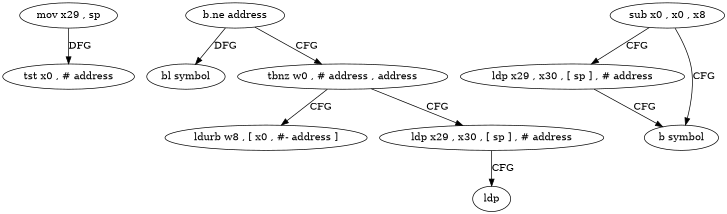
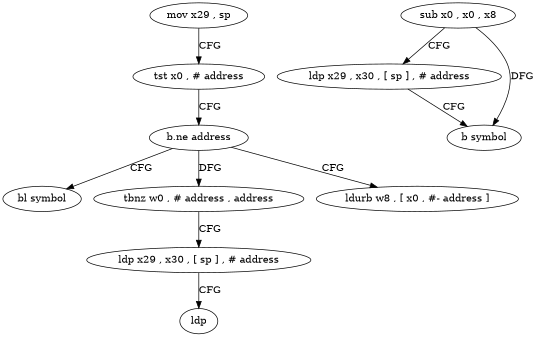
  digraph {
    n1 [label="mov x29 , sp"]
    n2 [label="tst x0 , # address"]
    n3 [label="b.ne address"]
    n4 [label="bl symbol"]
    n5 [label="tbnz w0 , # address , address"]
    n6 [label="ldurb w8 , [ x0 , #- address ]"]
    n7 [label="ldp x29 , x30 , [ sp ] , # address"]
    n8 [label=ldp]
    n9 [label="sub x0 , x0 , x8"]
    n10 [label="ldp x29 , x30 , [ sp ] , # address"]
    n11 [label="b symbol"]
-   n1 -> n2 [label=DFG]
-   n3 -> n4 [label=DFG]
-   n3 -> n5 [label=CFG]
-   n5 -> n6 [label=CFG]
+   n1 -> n2 [label=CFG]
+   n2 -> n3 [label=CFG]
+   n3 -> n4 [label=CFG]
+   n3 -> n5 [label=DFG]
+   n3 -> n6 [label=CFG]
    n5 -> n7 [label=CFG]
    n7 -> n8 [label=CFG]
    n9 -> n10 [label=CFG]
-   n9 -> n11 [label=CFG]
+   n9 -> n11 [label=DFG]
    n10 -> n11 [label=CFG]
  }
